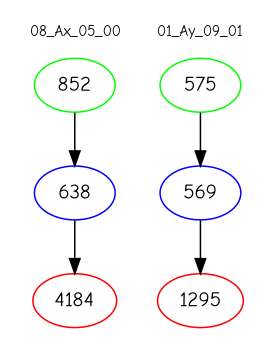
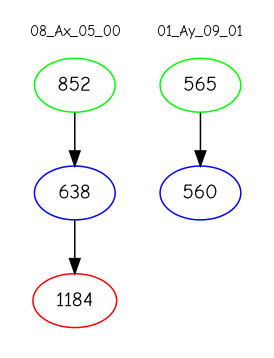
  digraph {
    fontname="Comic Neue"
    node [color=green fontname="Comic Neue"]
    edge [color=black fontname="Comic Neue"]
    n1 [label=852]
    n2 [color=blue label=638]
-   n3 [color=red label=4184]
-   n4 [label=575]
-   n5 [color=blue label=569]
-   n6 [color=red label=1295]
+   n3 [color=red label=1184]
+   n4 [label=565]
+   n5 [color=blue label=560]
    subgraph cluster_1 {
      color=white
      fontsize=10
      label="08_Ax_05_00"
      n1
      n2
      n3
    }
    subgraph cluster_2 {
      color=white
      fontsize=10
      label="01_Ay_09_01"
      n4
      n5
-     n6
    }
    n1 -> n2
    n2 -> n3
    n4 -> n5
-   n5 -> n6
  }
